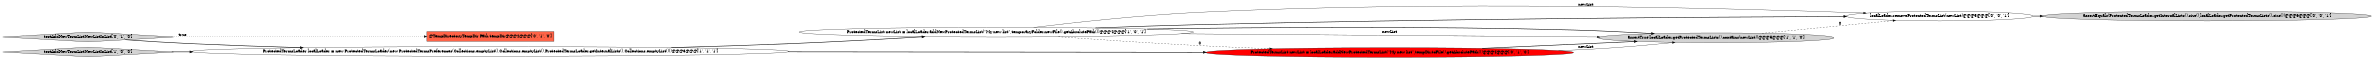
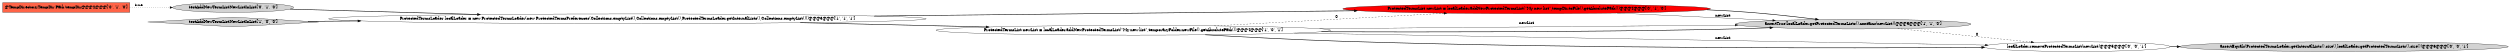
  digraph {
    rankdir=LR
    node [fillcolor=lightgray shape=ellipse style=filled]
    edge [style=bold]
    n1 [fillcolor=white label="ProtectedTermsLoader localLoader = new ProtectedTermsLoader(new ProtectedTermsPreferences(Collections.emptyList(),Collections.emptyList(),ProtectedTermsLoader.getInternalLists(),Collections.emptyList()))@@@3@@@['1', '1', '1']"]
    n2 [fillcolor=red label="ProtectedTermsList newList = localLoader.addNewProtectedTermsList(\"My new list\",tempDir.toFile().getAbsolutePath())@@@4@@@['0', '1', '0']"]
    n3 [fillcolor=white label="ProtectedTermsList newList = localLoader.addNewProtectedTermsList(\"My new list\",temporaryFolder.newFile().getAbsolutePath())@@@4@@@['1', '0', '1']"]
    n4 [label="assertTrue(localLoader.getProtectedTermsLists().contains(newList))@@@5@@@['1', '1', '0']"]
    n5 [fillcolor=white label="localLoader.removeProtectedTermsList(newList)@@@5@@@['0', '0', '1']"]
    n6 [label="assertEquals(ProtectedTermsLoader.getInternalLists().size(),localLoader.getProtectedTermsLists().size())@@@6@@@['0', '0', '1']"]
    n7 [fillcolor=tomato label="@TempDirectory.TempDir Path tempDir@@@2@@@['0', '1', '0']" shape=box]
-   n8 [label="testAddNewTermListNewListInList['0', '1', '0']" shape=diamond]
+   n8 [label="testAddNewTermListNewListInList['0', '1', '0']"]
    n9 [label="testAddNewTermListNewListInList['1', '0', '0']" shape=diamond]
    n1 -> n2
    n1 -> n3
    n2 -> n4
    n2 -> n4 [label=newList style=solid]
    n3 -> n2 [label=0 style=dashed]
    n3 -> n4 [label=newList style=solid]
    n3 -> n4
    n3 -> n5 [label=newList style=solid]
    n3 -> n5
    n4 -> n5 [label=0 style=dashed]
    n5 -> n6
    n8 -> n1
-   n8 -> n7 [label=true style=dotted]
+   n7 -> n8 [label=true style=dotted]
    n9 -> n1
  }
